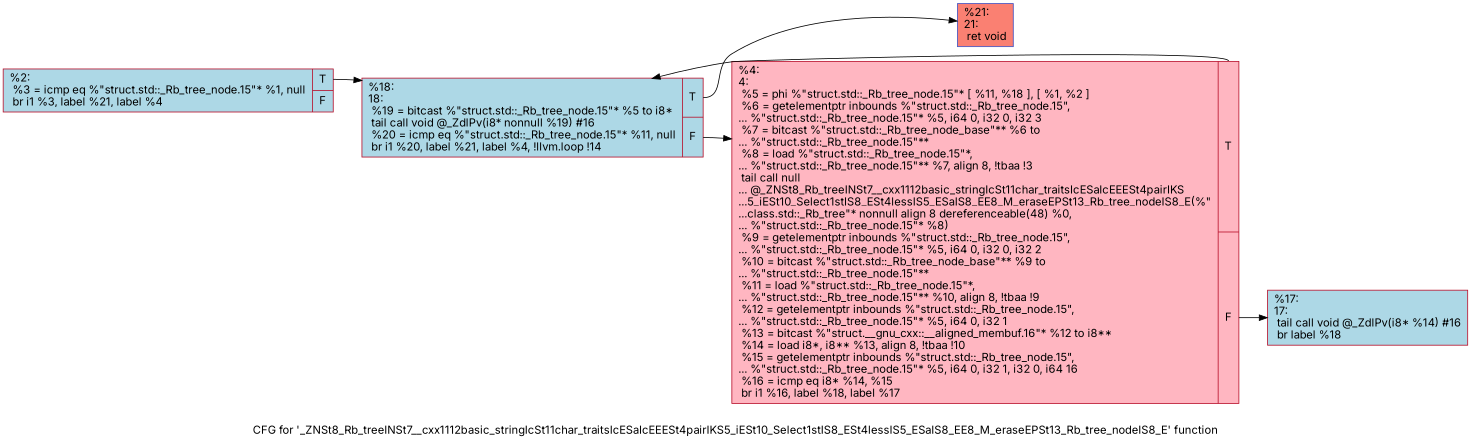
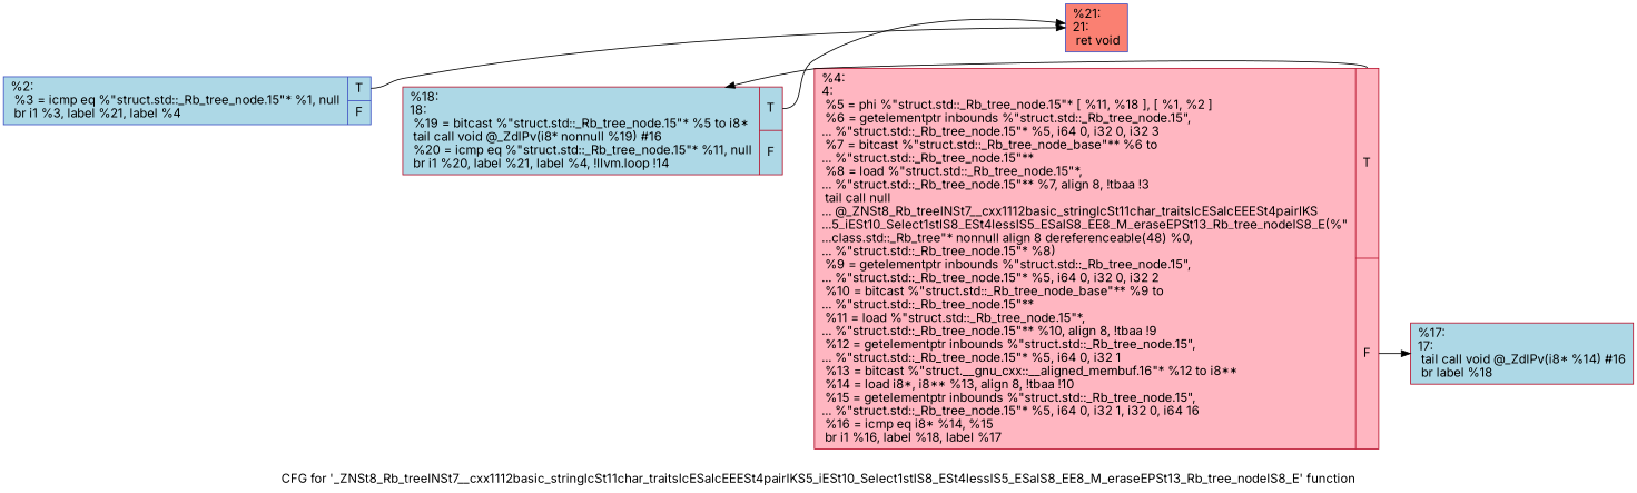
  digraph {
    fontname=Inter
    label="CFG for '_ZNSt8_Rb_treeINSt7__cxx1112basic_stringIcSt11char_traitsIcESaIcEEESt4pairIKS5_iESt10_Select1stIS8_ESt4lessIS5_ESaIS8_EE8_M_eraseEPSt13_Rb_tree_nodeIS8_E' function"
    rankdir=LR
    node [color="#b70d28ff" fillcolor=lightblue fontname=Inter shape=record style=filled]
    edge [fontname=Inter tailport=s0]
-   n1 [label="{%2:\l  %3 = icmp eq %\"struct.std::_Rb_tree_node.15\"* %1, null\l  br i1 %3, label %21, label %4\l|{<s0>T|<s1>F}}"]
+   n1 [color="#3d50c3ff" label="{%2:\l  %3 = icmp eq %\"struct.std::_Rb_tree_node.15\"* %1, null\l  br i1 %3, label %21, label %4\l|{<s0>T|<s1>F}}"]
    n2 [color="#3d50c3ff" fillcolor=salmon label="{%21:\l21:                                               \l  ret void\l}"]
    n3 [fillcolor=lightpink label="{%4:\l4:                                                \l  %5 = phi %\"struct.std::_Rb_tree_node.15\"* [ %11, %18 ], [ %1, %2 ]\l  %6 = getelementptr inbounds %\"struct.std::_Rb_tree_node.15\",\l... %\"struct.std::_Rb_tree_node.15\"* %5, i64 0, i32 0, i32 3\l  %7 = bitcast %\"struct.std::_Rb_tree_node_base\"** %6 to\l... %\"struct.std::_Rb_tree_node.15\"**\l  %8 = load %\"struct.std::_Rb_tree_node.15\"*,\l... %\"struct.std::_Rb_tree_node.15\"** %7, align 8, !tbaa !3\l  tail call null\l... @_ZNSt8_Rb_treeINSt7__cxx1112basic_stringIcSt11char_traitsIcESaIcEEESt4pairIKS\l...5_iESt10_Select1stIS8_ESt4lessIS5_ESaIS8_EE8_M_eraseEPSt13_Rb_tree_nodeIS8_E(%\"\l...class.std::_Rb_tree\"* nonnull align 8 dereferenceable(48) %0,\l... %\"struct.std::_Rb_tree_node.15\"* %8)\l  %9 = getelementptr inbounds %\"struct.std::_Rb_tree_node.15\",\l... %\"struct.std::_Rb_tree_node.15\"* %5, i64 0, i32 0, i32 2\l  %10 = bitcast %\"struct.std::_Rb_tree_node_base\"** %9 to\l... %\"struct.std::_Rb_tree_node.15\"**\l  %11 = load %\"struct.std::_Rb_tree_node.15\"*,\l... %\"struct.std::_Rb_tree_node.15\"** %10, align 8, !tbaa !9\l  %12 = getelementptr inbounds %\"struct.std::_Rb_tree_node.15\",\l... %\"struct.std::_Rb_tree_node.15\"* %5, i64 0, i32 1\l  %13 = bitcast %\"struct.__gnu_cxx::__aligned_membuf.16\"* %12 to i8**\l  %14 = load i8*, i8** %13, align 8, !tbaa !10\l  %15 = getelementptr inbounds %\"struct.std::_Rb_tree_node.15\",\l... %\"struct.std::_Rb_tree_node.15\"* %5, i64 0, i32 1, i32 0, i64 16\l  %16 = icmp eq i8* %14, %15\l  br i1 %16, label %18, label %17\l|{<s0>T|<s1>F}}"]
    n4 [label="{%18:\l18:                                               \l  %19 = bitcast %\"struct.std::_Rb_tree_node.15\"* %5 to i8*\l  tail call void @_ZdlPv(i8* nonnull %19) #16\l  %20 = icmp eq %\"struct.std::_Rb_tree_node.15\"* %11, null\l  br i1 %20, label %21, label %4, !llvm.loop !14\l|{<s0>T|<s1>F}}"]
    n5 [label="{%17:\l17:                                               \l  tail call void @_ZdlPv(i8* %14) #16\l  br label %18\l}"]
-   n1 -> n4
+   n1 -> n2
    n3 -> n4
    n3 -> n5 [tailport=s1]
    n4 -> n2
-   n4 -> n3 [tailport=s1]
  }
